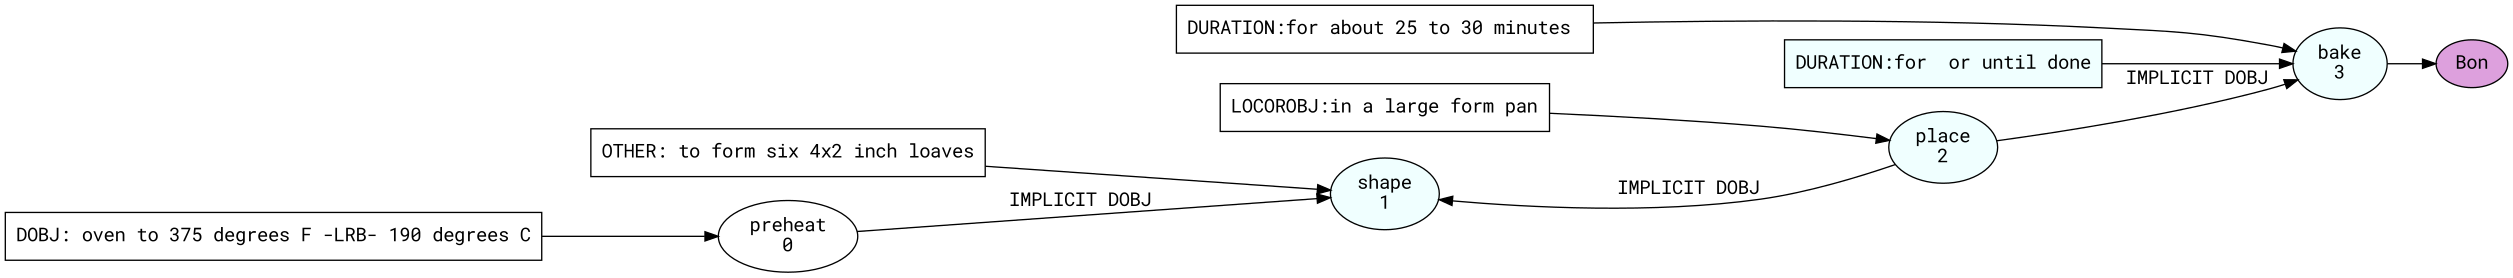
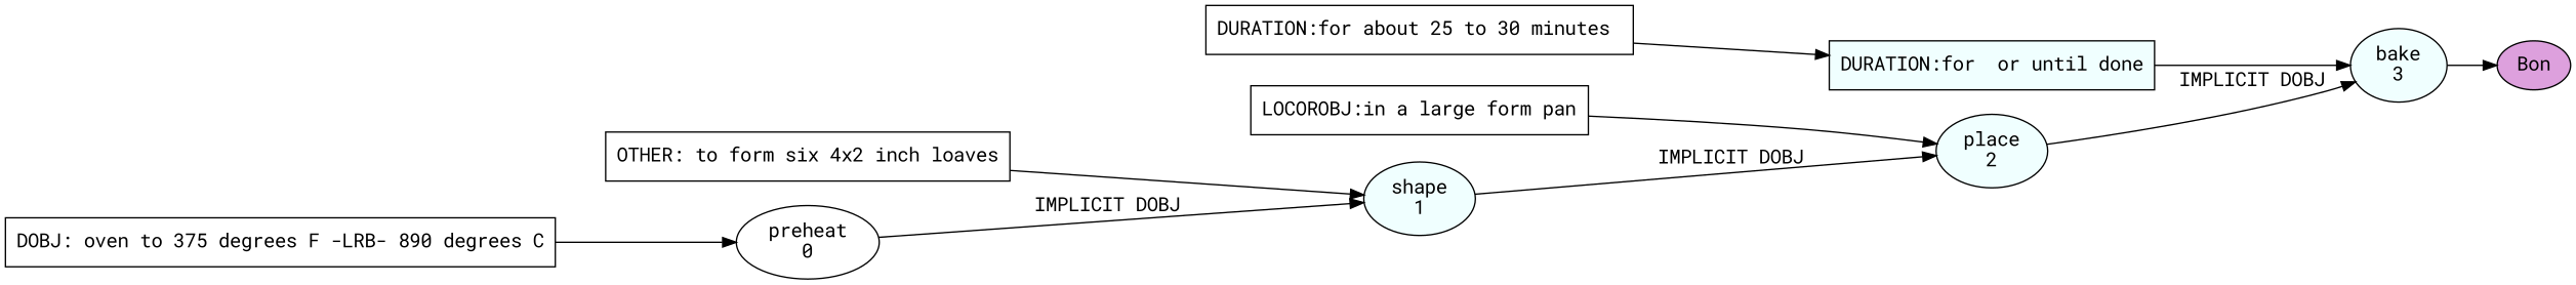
  digraph {
    fontname="Roboto Mono"
    rankdir=LR
    node [fillcolor=white fontname="Roboto Mono" shape=oval style=filled]
    edge [fontname="Roboto Mono"]
    n1 [label="preheat\n0"]
    n2 [fillcolor=azure label="shape\n1"]
    n3 [fillcolor=azure label="place\n2"]
    n4 [fillcolor=azure label="bake\n3"]
    n5 [fillcolor=plum label=Bon]
-   n6 [label="DOBJ: oven to 375 degrees F -LRB- 190 degrees C" shape=box]
+   n6 [label="DOBJ: oven to 375 degrees F -LRB- 890 degrees C" shape=box]
    n7 [label="OTHER: to form six 4x2 inch loaves" shape=box]
    n8 [label="LOCOROBJ:in a large form pan" shape=box]
    n9 [label="DURATION:for about 25 to 30 minutes " shape=box]
    n10 [fillcolor=azure label="DURATION:for  or until done" shape=box]
    n1 -> n2 [label="IMPLICIT DOBJ"]
-   n3 -> n2 [label="IMPLICIT DOBJ"]
+   n2 -> n3 [label="IMPLICIT DOBJ"]
    n3 -> n4 [label="IMPLICIT DOBJ"]
    n4 -> n5
    n6 -> n1
    n7 -> n2
    n8 -> n3
-   n9 -> n4
+   n9 -> n10
    n10 -> n4
  }
